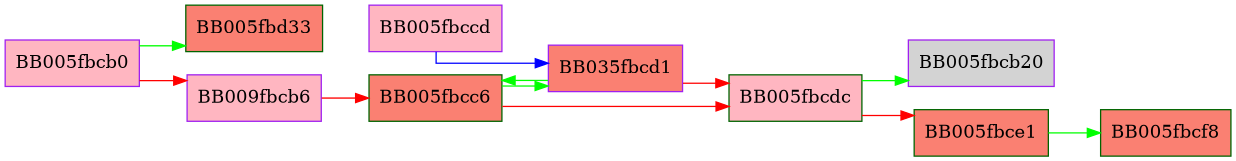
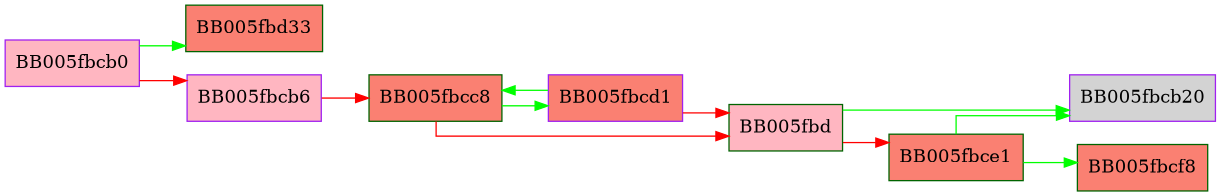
  digraph {
    rankdir=LR
    splines=ortho
    node [color=purple fillcolor=salmon shape=box style=filled]
    edge [color=green]
    BB005fbcb0 [fillcolor=lightpink]
    n2 [color=darkgreen label=BB005fbd33]
-   BB005fbcb6 [fillcolor=lightpink label=BB009fbcb6]
-   BB005fbcc8 [color=darkgreen label=BB005fbcc6]
-   BB005fbcd1 [label=BB035fbcd1]
-   BB005fbcdc [color=darkgreen fillcolor=lightpink]
-   BB005fbccd [fillcolor=lightpink]
+   BB005fbcb6 [fillcolor=lightpink]
+   BB005fbcc8 [color=darkgreen]
+   BB005fbcd1
+   BB005fbcdc [color=darkgreen fillcolor=lightpink label=BB005fbd]
    n8 [fillcolor=lightgrey label=BB005fbcb20]
    BB005fbce1 [color=darkgreen]
    BB005fbcf8 [color=darkgreen]
    BB005fbcb0 -> n2
    BB005fbcb0 -> BB005fbcb6 [color=red]
    BB005fbcb6 -> BB005fbcc8 [color=red]
    BB005fbcc8 -> BB005fbcd1
    BB005fbcc8 -> BB005fbcdc [color=red]
    BB005fbcd1 -> BB005fbcc8
    BB005fbcd1 -> BB005fbcdc [color=red]
    BB005fbcdc -> n8
    BB005fbcdc -> BB005fbce1 [color=red]
-   BB005fbccd -> BB005fbcd1 [color=blue]
+   BB005fbce1 -> n8
    BB005fbce1 -> BB005fbcf8
  }
